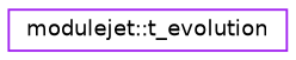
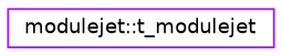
  digraph {
    rankdir=LR
-   n1 [color=purple fillcolor=white fontname=Helvetica fontsize=10 height=0.2 label="modulejet::t_evolution" shape=record style=filled width=0.4]
+   n1 [color=purple fillcolor=white fontname=Helvetica fontsize=10 height=0.2 label="modulejet::t_modulejet" shape=record style=filled width=0.4]
  }
